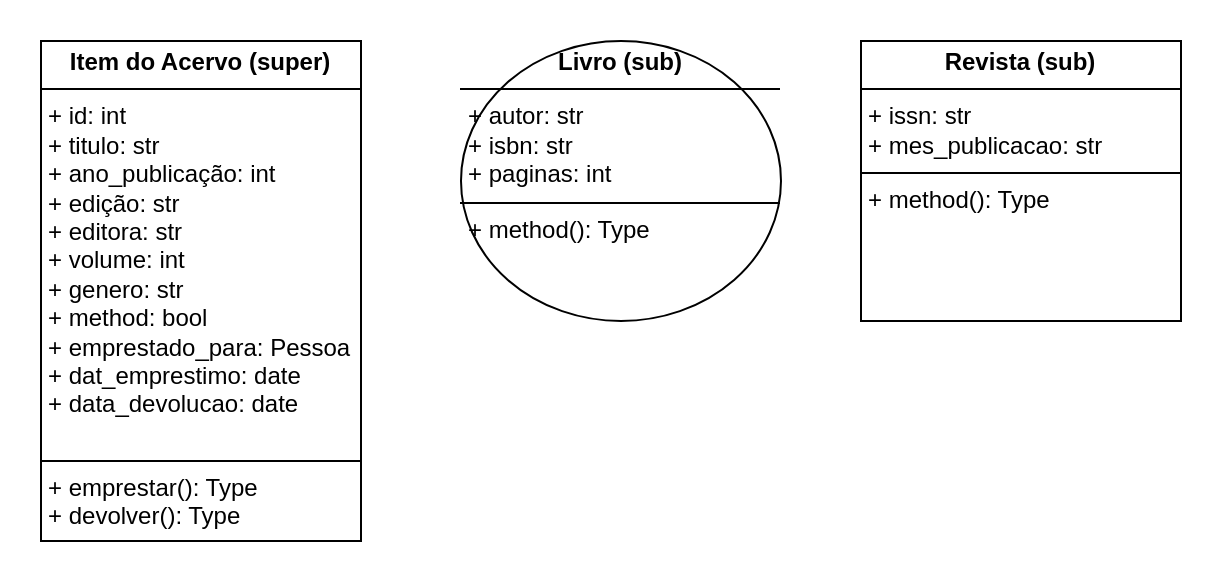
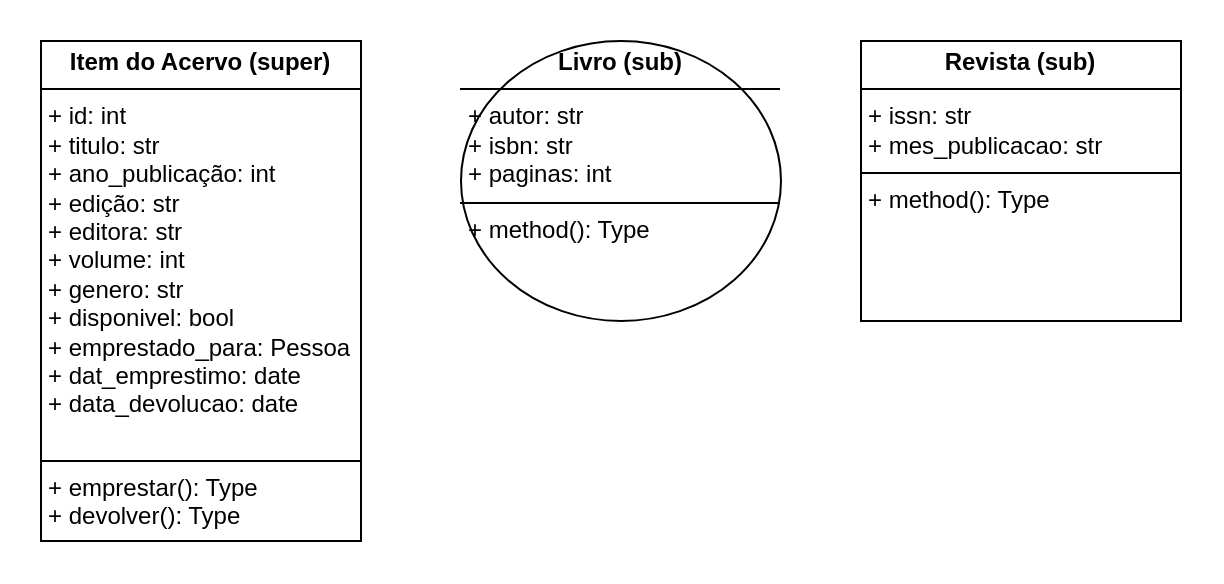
  <mxCell id="0" />
  <mxCell id="1" parent="0" />
- <mxCell id="2" value="&lt;p style=&quot;margin:0px;margin-top:4px;text-align:center;&quot;&gt;&lt;b&gt;Item do Acervo (super)&lt;/b&gt;&lt;/p&gt;&lt;hr size=&quot;1&quot; style=&quot;border-style:solid;&quot;&gt;&lt;p style=&quot;margin:0px;margin-left:4px;&quot;&gt;+ id: int&lt;/p&gt;&lt;p style=&quot;margin:0px;margin-left:4px;&quot;&gt;+ titulo: str&lt;/p&gt;&lt;p style=&quot;margin:0px;margin-left:4px;&quot;&gt;+ ano_publicação: int&lt;/p&gt;&lt;p style=&quot;margin:0px;margin-left:4px;&quot;&gt;+ edição: str&lt;/p&gt;&lt;p style=&quot;margin:0px;margin-left:4px;&quot;&gt;+ editora: str&lt;/p&gt;&lt;p style=&quot;margin:0px;margin-left:4px;&quot;&gt;+ volume: int&lt;/p&gt;&lt;p style=&quot;margin:0px;margin-left:4px;&quot;&gt;+ genero: str&lt;/p&gt;&lt;p style=&quot;margin:0px;margin-left:4px;&quot;&gt;+ method: bool&lt;/p&gt;&lt;p style=&quot;margin:0px;margin-left:4px;&quot;&gt;+ emprestado_para: Pessoa&lt;/p&gt;&lt;p style=&quot;margin:0px;margin-left:4px;&quot;&gt;+ dat_emprestimo: date&lt;/p&gt;&lt;p style=&quot;margin:0px;margin-left:4px;&quot;&gt;+ data_devolucao: date&lt;/p&gt;&lt;p style=&quot;margin:0px;margin-left:4px;&quot;&gt;&lt;br&gt;&lt;/p&gt;&lt;hr size=&quot;1&quot; style=&quot;border-style:solid;&quot;&gt;&lt;p style=&quot;margin:0px;margin-left:4px;&quot;&gt;+ emprestar(): Type&lt;/p&gt;&lt;p style=&quot;margin:0px;margin-left:4px;&quot;&gt;+ devolver(): Type&lt;/p&gt;" style="verticalAlign=top;align=left;overflow=fill;html=1;whiteSpace=wrap;" vertex="1" parent="1"><mxGeometry x="20" y="20" width="160" height="250" as="geometry" /></mxCell>
+ <mxCell id="2" value="&lt;p style=&quot;margin:0px;margin-top:4px;text-align:center;&quot;&gt;&lt;b&gt;Item do Acervo (super)&lt;/b&gt;&lt;/p&gt;&lt;hr size=&quot;1&quot; style=&quot;border-style:solid;&quot;&gt;&lt;p style=&quot;margin:0px;margin-left:4px;&quot;&gt;+ id: int&lt;/p&gt;&lt;p style=&quot;margin:0px;margin-left:4px;&quot;&gt;+ titulo: str&lt;/p&gt;&lt;p style=&quot;margin:0px;margin-left:4px;&quot;&gt;+ ano_publicação: int&lt;/p&gt;&lt;p style=&quot;margin:0px;margin-left:4px;&quot;&gt;+ edição: str&lt;/p&gt;&lt;p style=&quot;margin:0px;margin-left:4px;&quot;&gt;+ editora: str&lt;/p&gt;&lt;p style=&quot;margin:0px;margin-left:4px;&quot;&gt;+ volume: int&lt;/p&gt;&lt;p style=&quot;margin:0px;margin-left:4px;&quot;&gt;+ genero: str&lt;/p&gt;&lt;p style=&quot;margin:0px;margin-left:4px;&quot;&gt;+ disponivel: bool&lt;/p&gt;&lt;p style=&quot;margin:0px;margin-left:4px;&quot;&gt;+ emprestado_para: Pessoa&lt;/p&gt;&lt;p style=&quot;margin:0px;margin-left:4px;&quot;&gt;+ dat_emprestimo: date&lt;/p&gt;&lt;p style=&quot;margin:0px;margin-left:4px;&quot;&gt;+ data_devolucao: date&lt;/p&gt;&lt;p style=&quot;margin:0px;margin-left:4px;&quot;&gt;&lt;br&gt;&lt;/p&gt;&lt;hr size=&quot;1&quot; style=&quot;border-style:solid;&quot;&gt;&lt;p style=&quot;margin:0px;margin-left:4px;&quot;&gt;+ emprestar(): Type&lt;/p&gt;&lt;p style=&quot;margin:0px;margin-left:4px;&quot;&gt;+ devolver(): Type&lt;/p&gt;" style="verticalAlign=top;align=left;overflow=fill;html=1;whiteSpace=wrap;" vertex="1" parent="1"><mxGeometry x="20" y="20" width="160" height="250" as="geometry" /></mxCell>
  <mxCell id="3" value="&lt;p style=&quot;margin:0px;margin-top:4px;text-align:center;&quot;&gt;&lt;b&gt;Livro (sub)&lt;/b&gt;&lt;/p&gt;&lt;hr size=&quot;1&quot; style=&quot;border-style:solid;&quot;&gt;&lt;p style=&quot;margin:0px;margin-left:4px;&quot;&gt;+ autor: str&lt;/p&gt;&lt;p style=&quot;margin:0px;margin-left:4px;&quot;&gt;+ isbn: str&lt;/p&gt;&lt;p style=&quot;margin:0px;margin-left:4px;&quot;&gt;+ paginas: int&lt;br&gt;&lt;/p&gt;&lt;hr size=&quot;1&quot; style=&quot;border-style:solid;&quot;&gt;&lt;p style=&quot;margin:0px;margin-left:4px;&quot;&gt;+ method(): Type&lt;/p&gt;" style="ellipse;verticalAlign=top;align=left;overflow=fill;html=1;whiteSpace=wrap;" vertex="1" parent="1"><mxGeometry x="230" y="20" width="160" height="140" as="geometry" /></mxCell>
  <mxCell id="4" value="&lt;p style=&quot;margin:0px;margin-top:4px;text-align:center;&quot;&gt;&lt;b&gt;Revista (sub)&lt;/b&gt;&lt;/p&gt;&lt;hr size=&quot;1&quot; style=&quot;border-style:solid;&quot;&gt;&lt;p style=&quot;margin:0px;margin-left:4px;&quot;&gt;+ issn: str&lt;/p&gt;&lt;p style=&quot;margin:0px;margin-left:4px;&quot;&gt;+&amp;nbsp;&lt;span style=&quot;background-color: transparent; color: light-dark(rgb(0, 0, 0), rgb(255, 255, 255));&quot;&gt;mes_publicacao: str&lt;/span&gt;&lt;/p&gt;&lt;hr size=&quot;1&quot; style=&quot;border-style:solid;&quot;&gt;&lt;p style=&quot;margin:0px;margin-left:4px;&quot;&gt;+ method(): Type&lt;/p&gt;" style="verticalAlign=top;align=left;overflow=fill;html=1;whiteSpace=wrap;" vertex="1" parent="1"><mxGeometry x="430" y="20" width="160" height="140" as="geometry" /></mxCell>
